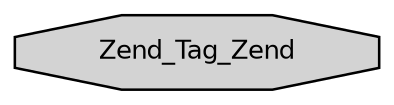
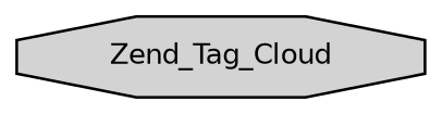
  digraph {
    rankdir=TB
-   n1 [color=black fillcolor=lightgrey fontname=Helvetica fontsize=10 height=0.2 label=Zend_Tag_Zend shape=octagon style=filled width=0.4]
+   n1 [color=black fillcolor=lightgrey fontname=Helvetica fontsize=10 height=0.2 label=Zend_Tag_Cloud shape=octagon style=filled width=0.4]
  }
